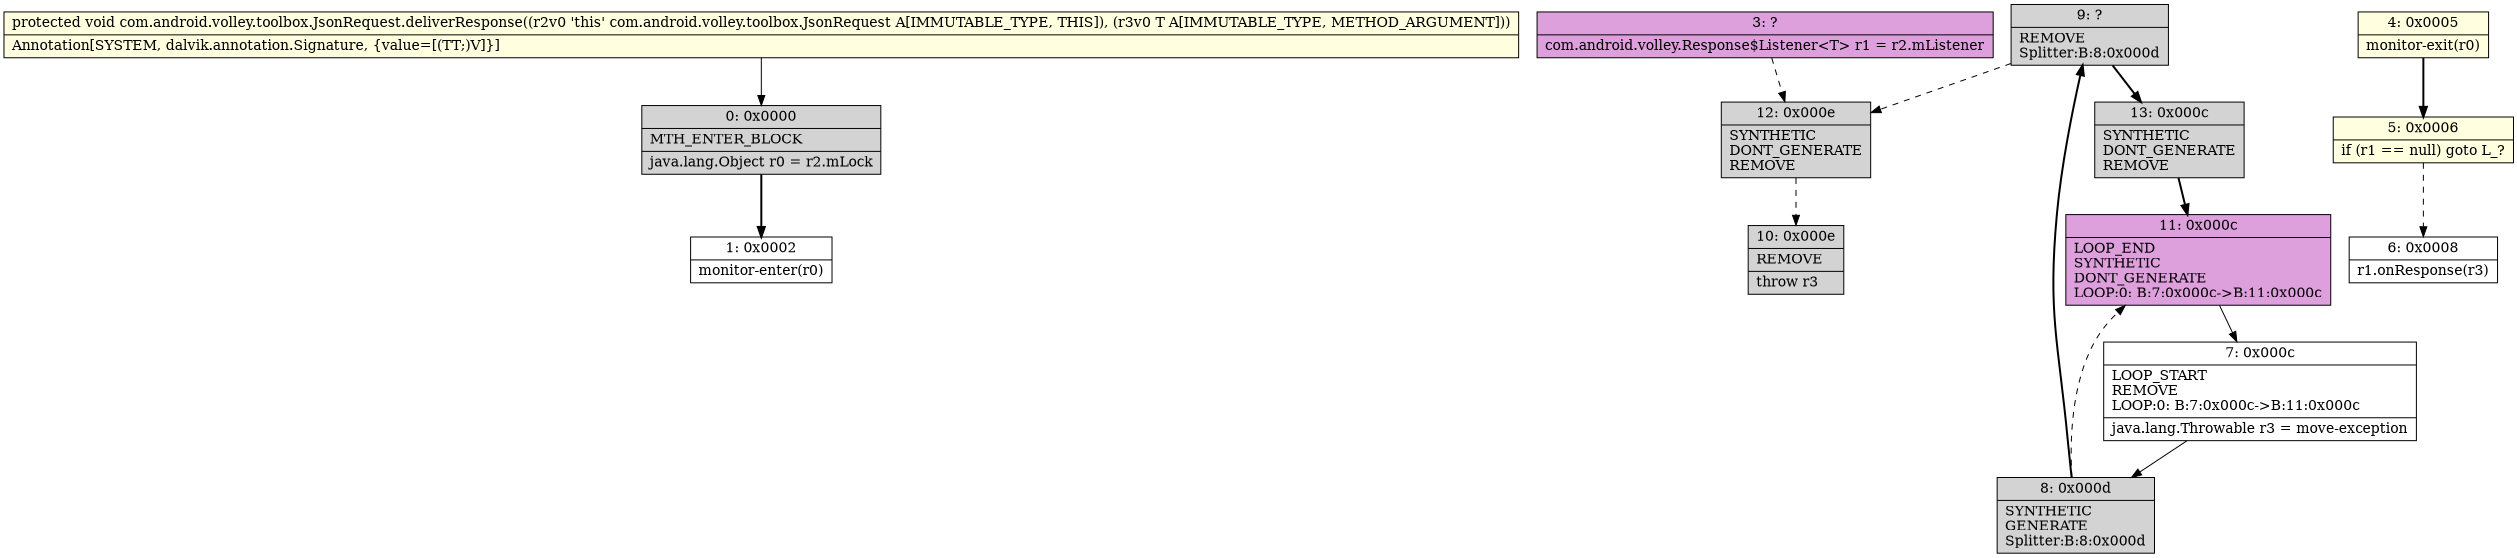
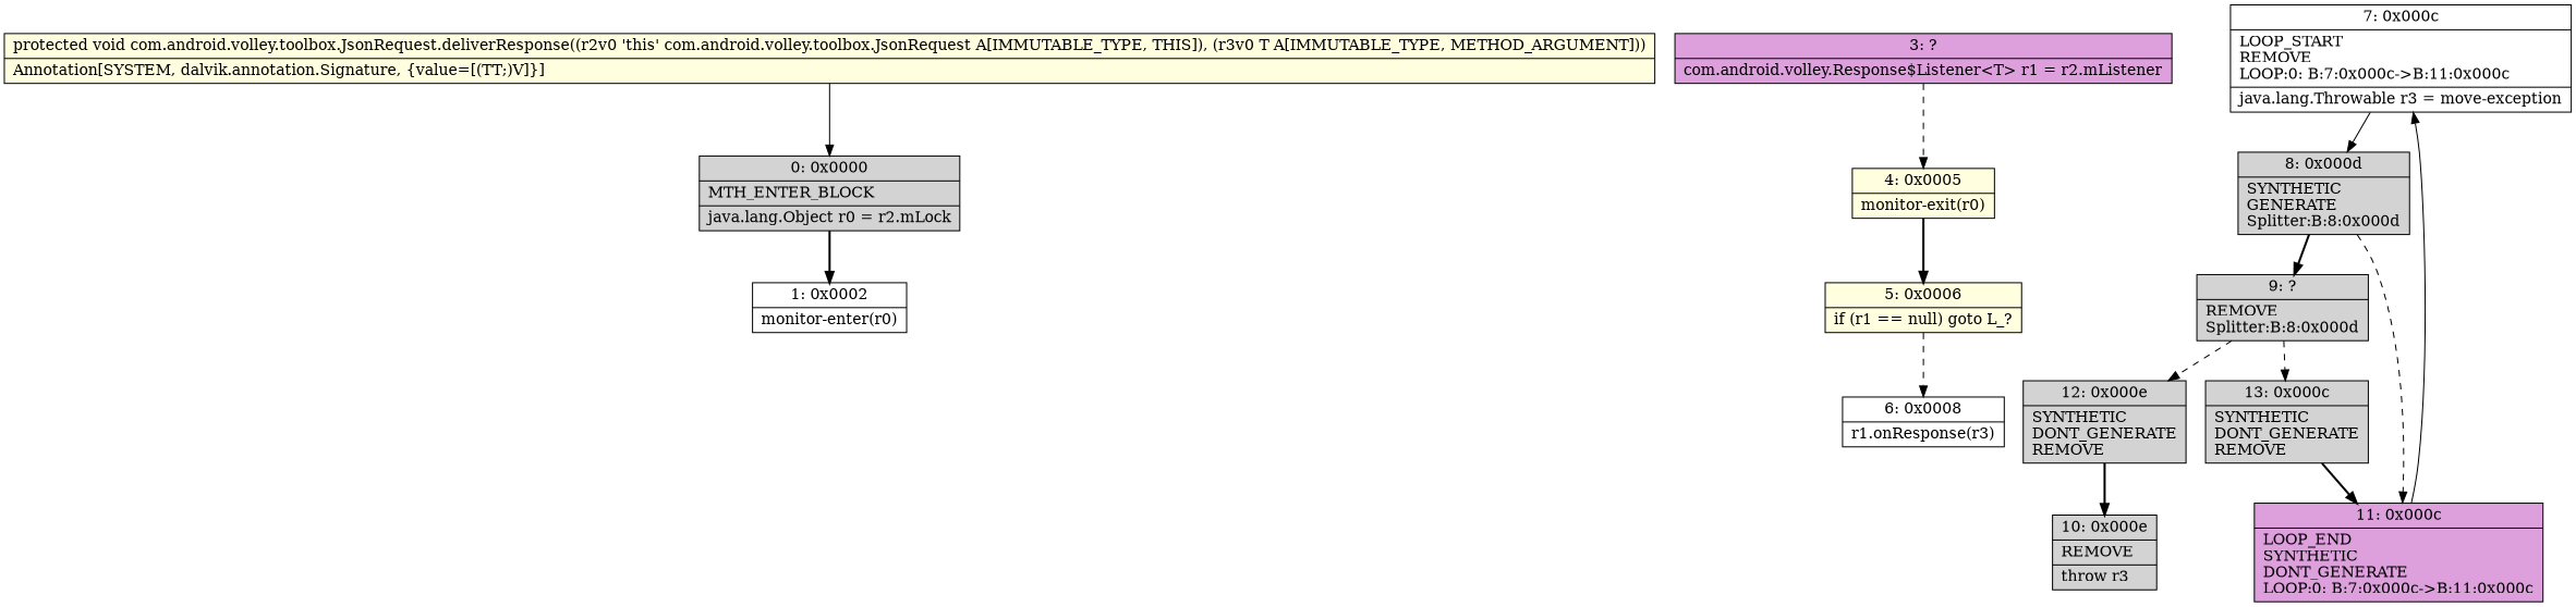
  digraph {
    node [fillcolor=lightgrey shape=record style=filled]
    edge [style=dashed]
    n1 [label="{0\:\ 0x0000|MTH_ENTER_BLOCK\l|java.lang.Object r0 = r2.mLock\l}"]
    n2 [fillcolor=white label="{1\:\ 0x0002|monitor\-enter(r0)\l}"]
    n3 [fillcolor=plum label="{3\:\ ?|com.android.volley.Response$Listener\<T\> r1 = r2.mListener\l}"]
    n4 [fillcolor=lightyellow label="{4\:\ 0x0005|monitor\-exit(r0)\l}"]
    n5 [fillcolor=white label="{7\:\ 0x000c|LOOP_START\lREMOVE\lLOOP:0: B:7:0x000c\-\>B:11:0x000c\l|java.lang.Throwable r3 = move\-exception\l}"]
    n6 [label="{8\:\ 0x000d|SYNTHETIC\lGENERATE\lSplitter:B:8:0x000d\l}"]
    n7 [fillcolor=lightyellow label="{5\:\ 0x0006|if (r1 == null) goto L_?\l}"]
    n8 [fillcolor=white label="{6\:\ 0x0008|r1.onResponse(r3)\l}"]
    n9 [label="{9\:\ ?|REMOVE\lSplitter:B:8:0x000d\l}"]
    n10 [fillcolor=plum label="{11\:\ 0x000c|LOOP_END\lSYNTHETIC\lDONT_GENERATE\lLOOP:0: B:7:0x000c\-\>B:11:0x000c\l}"]
    n11 [label="{12\:\ 0x000e|SYNTHETIC\lDONT_GENERATE\lREMOVE\l}"]
    n12 [label="{13\:\ 0x000c|SYNTHETIC\lDONT_GENERATE\lREMOVE\l}"]
    n13 [label="{10\:\ 0x000e|REMOVE\l|throw r3\l}"]
    n14 [fillcolor=lightyellow label="{protected void com.android.volley.toolbox.JsonRequest.deliverResponse((r2v0 'this' com.android.volley.toolbox.JsonRequest A[IMMUTABLE_TYPE, THIS]), (r3v0 T A[IMMUTABLE_TYPE, METHOD_ARGUMENT]))  | Annotation[SYSTEM, dalvik.annotation.Signature, \{value=[(TT;)V]\}]\l}"]
    n1 -> n2 [style=bold]
-   n3 -> n11
+   n3 -> n4
    n4 -> n7 [style=bold]
    n5 -> n6 [style=solid]
    n6 -> n9 [style=bold]
    n6 -> n10
    n7 -> n8
    n9 -> n11
-   n9 -> n12 [style=bold]
+   n9 -> n12
    n10 -> n5 [style=solid]
-   n11 -> n13
+   n11 -> n13 [style=bold]
    n12 -> n10 [style=bold]
    n14 -> n1 [style=solid]
  }
